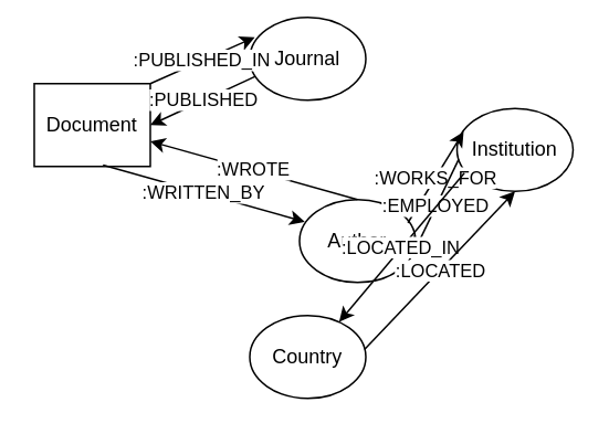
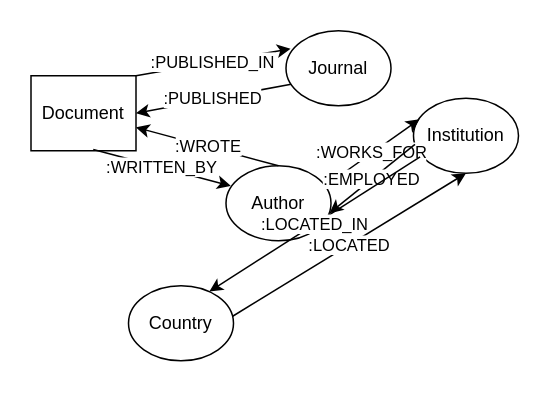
  <mxCell id="0" />
  <mxCell id="1" parent="0" />
  <mxCell id="2" value="Document" style="whiteSpace=wrap;html=1;rounded=0;" vertex="1" parent="1"><mxGeometry x="20" y="50" width="70" height="50" as="geometry" /></mxCell>
- <mxCell id="3" value="Author" style="ellipse;whiteSpace=wrap;html=1;" vertex="1" parent="1"><mxGeometry x="180" y="120" width="70" height="50" as="geometry" /></mxCell>
+ <mxCell id="3" value="Author" style="ellipse;whiteSpace=wrap;html=1;" vertex="1" parent="1"><mxGeometry x="150" y="110" width="70" height="50" as="geometry" /></mxCell>
  <mxCell id="4" value=":WROTE" style="endArrow=classic;html=1;exitX=0.5;exitY=0;exitDx=0;exitDy=0;horizontal=1;" edge="1" parent="1" source="3" target="2"><mxGeometry width="50" height="50" relative="1" as="geometry"><mxPoint x="150" y="170" as="sourcePoint" /><mxPoint x="200" y="120" as="targetPoint" /></mxGeometry></mxCell>
  <mxCell id="5" value=":WRITTEN_BY" style="endArrow=classic;html=1;exitX=0.593;exitY=0.984;exitDx=0;exitDy=0;exitPerimeter=0;entryX=0.045;entryY=0.268;entryDx=0;entryDy=0;entryPerimeter=0;" edge="1" parent="1" source="2" target="3"><mxGeometry width="50" height="50" relative="1" as="geometry"><mxPoint x="100" y="190" as="sourcePoint" /><mxPoint x="150" y="140" as="targetPoint" /></mxGeometry></mxCell>
- <mxCell id="6" value="Journal" style="ellipse;whiteSpace=wrap;html=1;" vertex="1" parent="1"><mxGeometry x="150" y="10" width="70" height="50" as="geometry" /></mxCell>
+ <mxCell id="6" value="Journal" style="ellipse;whiteSpace=wrap;html=1;" vertex="1" parent="1"><mxGeometry x="190" y="20" width="70" height="50" as="geometry" /></mxCell>
  <mxCell id="7" value=":PUBLISHED_IN" style="endArrow=classic;html=1;entryX=0.043;entryY=0.24;entryDx=0;entryDy=0;entryPerimeter=0;exitX=1;exitY=0;exitDx=0;exitDy=0;" edge="1" parent="1" source="2" target="6"><mxGeometry width="50" height="50" relative="1" as="geometry"><mxPoint x="160" y="130" as="sourcePoint" /><mxPoint x="210" y="80" as="targetPoint" /></mxGeometry></mxCell>
  <mxCell id="8" value=":PUBLISHED" style="endArrow=classic;html=1;exitX=0.049;exitY=0.712;exitDx=0;exitDy=0;exitPerimeter=0;entryX=1;entryY=0.5;entryDx=0;entryDy=0;" edge="1" parent="1" source="6" target="2"><mxGeometry width="50" height="50" relative="1" as="geometry"><mxPoint x="160" y="130" as="sourcePoint" /><mxPoint x="210" y="80" as="targetPoint" /></mxGeometry></mxCell>
  <mxCell id="9" value="Institution" style="ellipse;whiteSpace=wrap;html=1;" vertex="1" parent="1"><mxGeometry x="275" y="65" width="70" height="50" as="geometry" /></mxCell>
  <mxCell id="10" value=":WORKS_FOR" style="endArrow=classic;html=1;entryX=0.057;entryY=0.28;entryDx=0;entryDy=0;entryPerimeter=0;exitX=0.934;exitY=0.28;exitDx=0;exitDy=0;exitPerimeter=0;" edge="1" parent="1" source="3" target="9"><mxGeometry width="50" height="50" relative="1" as="geometry"><mxPoint x="260" y="160" as="sourcePoint" /><mxPoint x="310" y="110" as="targetPoint" /></mxGeometry></mxCell>
  <mxCell id="11" value=":EMPLOYED" style="endArrow=classic;html=1;entryX=0.986;entryY=0.632;entryDx=0;entryDy=0;entryPerimeter=0;exitX=0.014;exitY=0.616;exitDx=0;exitDy=0;exitPerimeter=0;" edge="1" parent="1" source="9" target="3"><mxGeometry width="50" height="50" relative="1" as="geometry"><mxPoint x="220" y="230" as="sourcePoint" /><mxPoint x="270" y="180" as="targetPoint" /></mxGeometry></mxCell>
- <mxCell id="12" value="Country" style="ellipse;whiteSpace=wrap;html=1;" vertex="1" parent="1"><mxGeometry x="150" y="190" width="70" height="50" as="geometry" /></mxCell>
+ <mxCell id="12" value="Country" style="ellipse;whiteSpace=wrap;html=1;" vertex="1" parent="1"><mxGeometry x="85" y="190" width="70" height="50" as="geometry" /></mxCell>
  <mxCell id="13" value=":LOCATED_IN" style="endArrow=classic;html=1;exitX=0.063;exitY=0.781;exitDx=0;exitDy=0;entryX=0.77;entryY=0.076;entryDx=0;entryDy=0;entryPerimeter=0;exitPerimeter=0;" edge="1" parent="1" source="9" target="12"><mxGeometry width="50" height="50" relative="1" as="geometry"><mxPoint x="70" y="190" as="sourcePoint" /><mxPoint x="120" y="140" as="targetPoint" /></mxGeometry></mxCell>
  <mxCell id="14" value=":LOCATED" style="endArrow=classic;html=1;exitX=0.988;exitY=0.41;exitDx=0;exitDy=0;entryX=0.5;entryY=1;entryDx=0;entryDy=0;exitPerimeter=0;" edge="1" parent="1" source="12" target="9"><mxGeometry width="50" height="50" relative="1" as="geometry"><mxPoint x="70" y="190" as="sourcePoint" /><mxPoint x="120" y="140" as="targetPoint" /></mxGeometry></mxCell>
